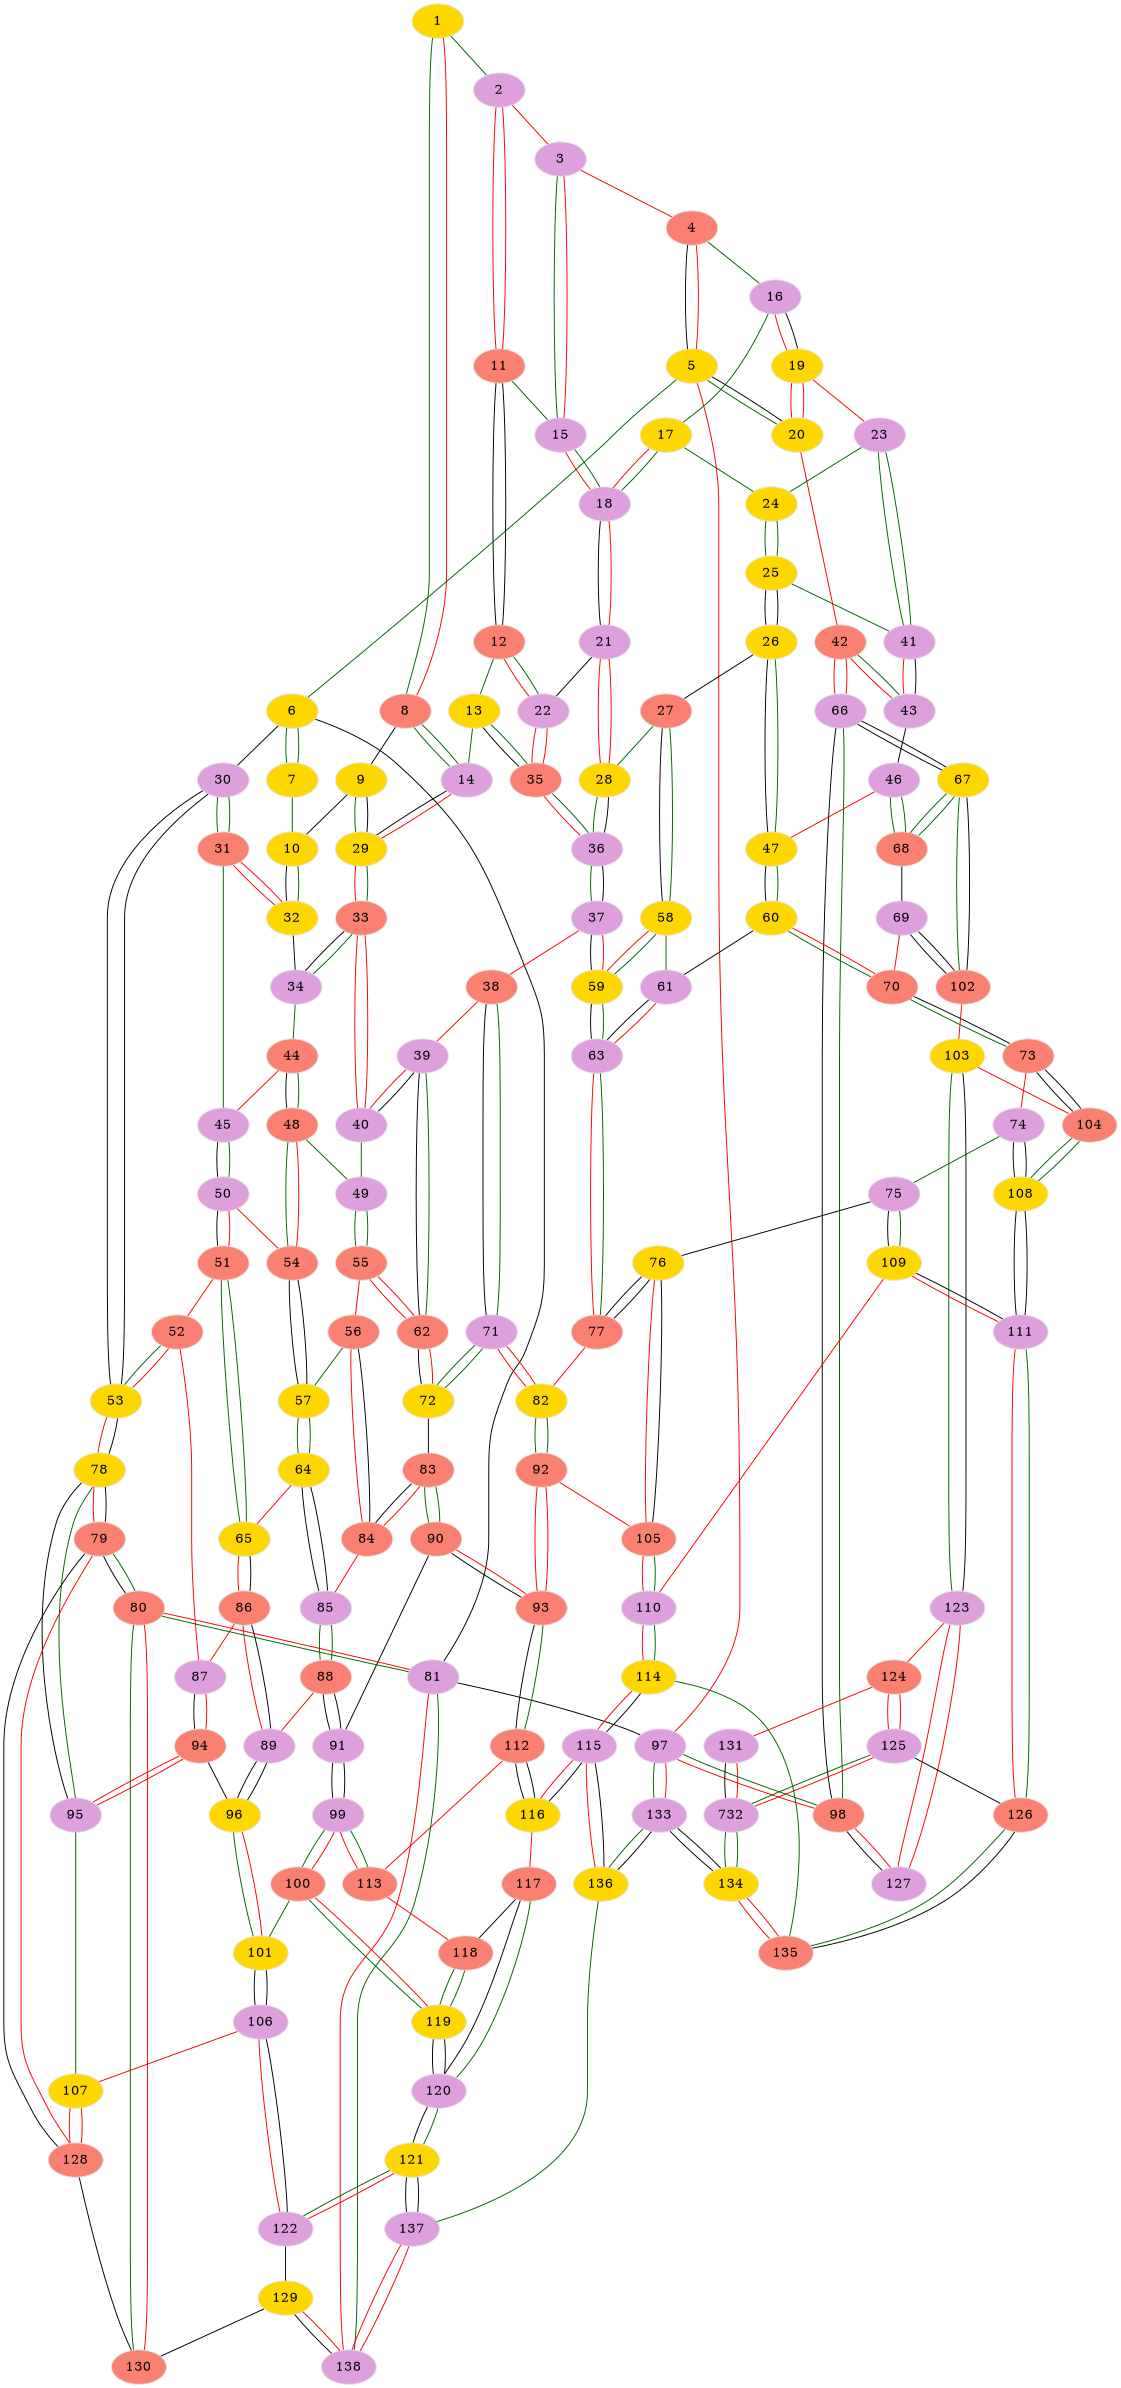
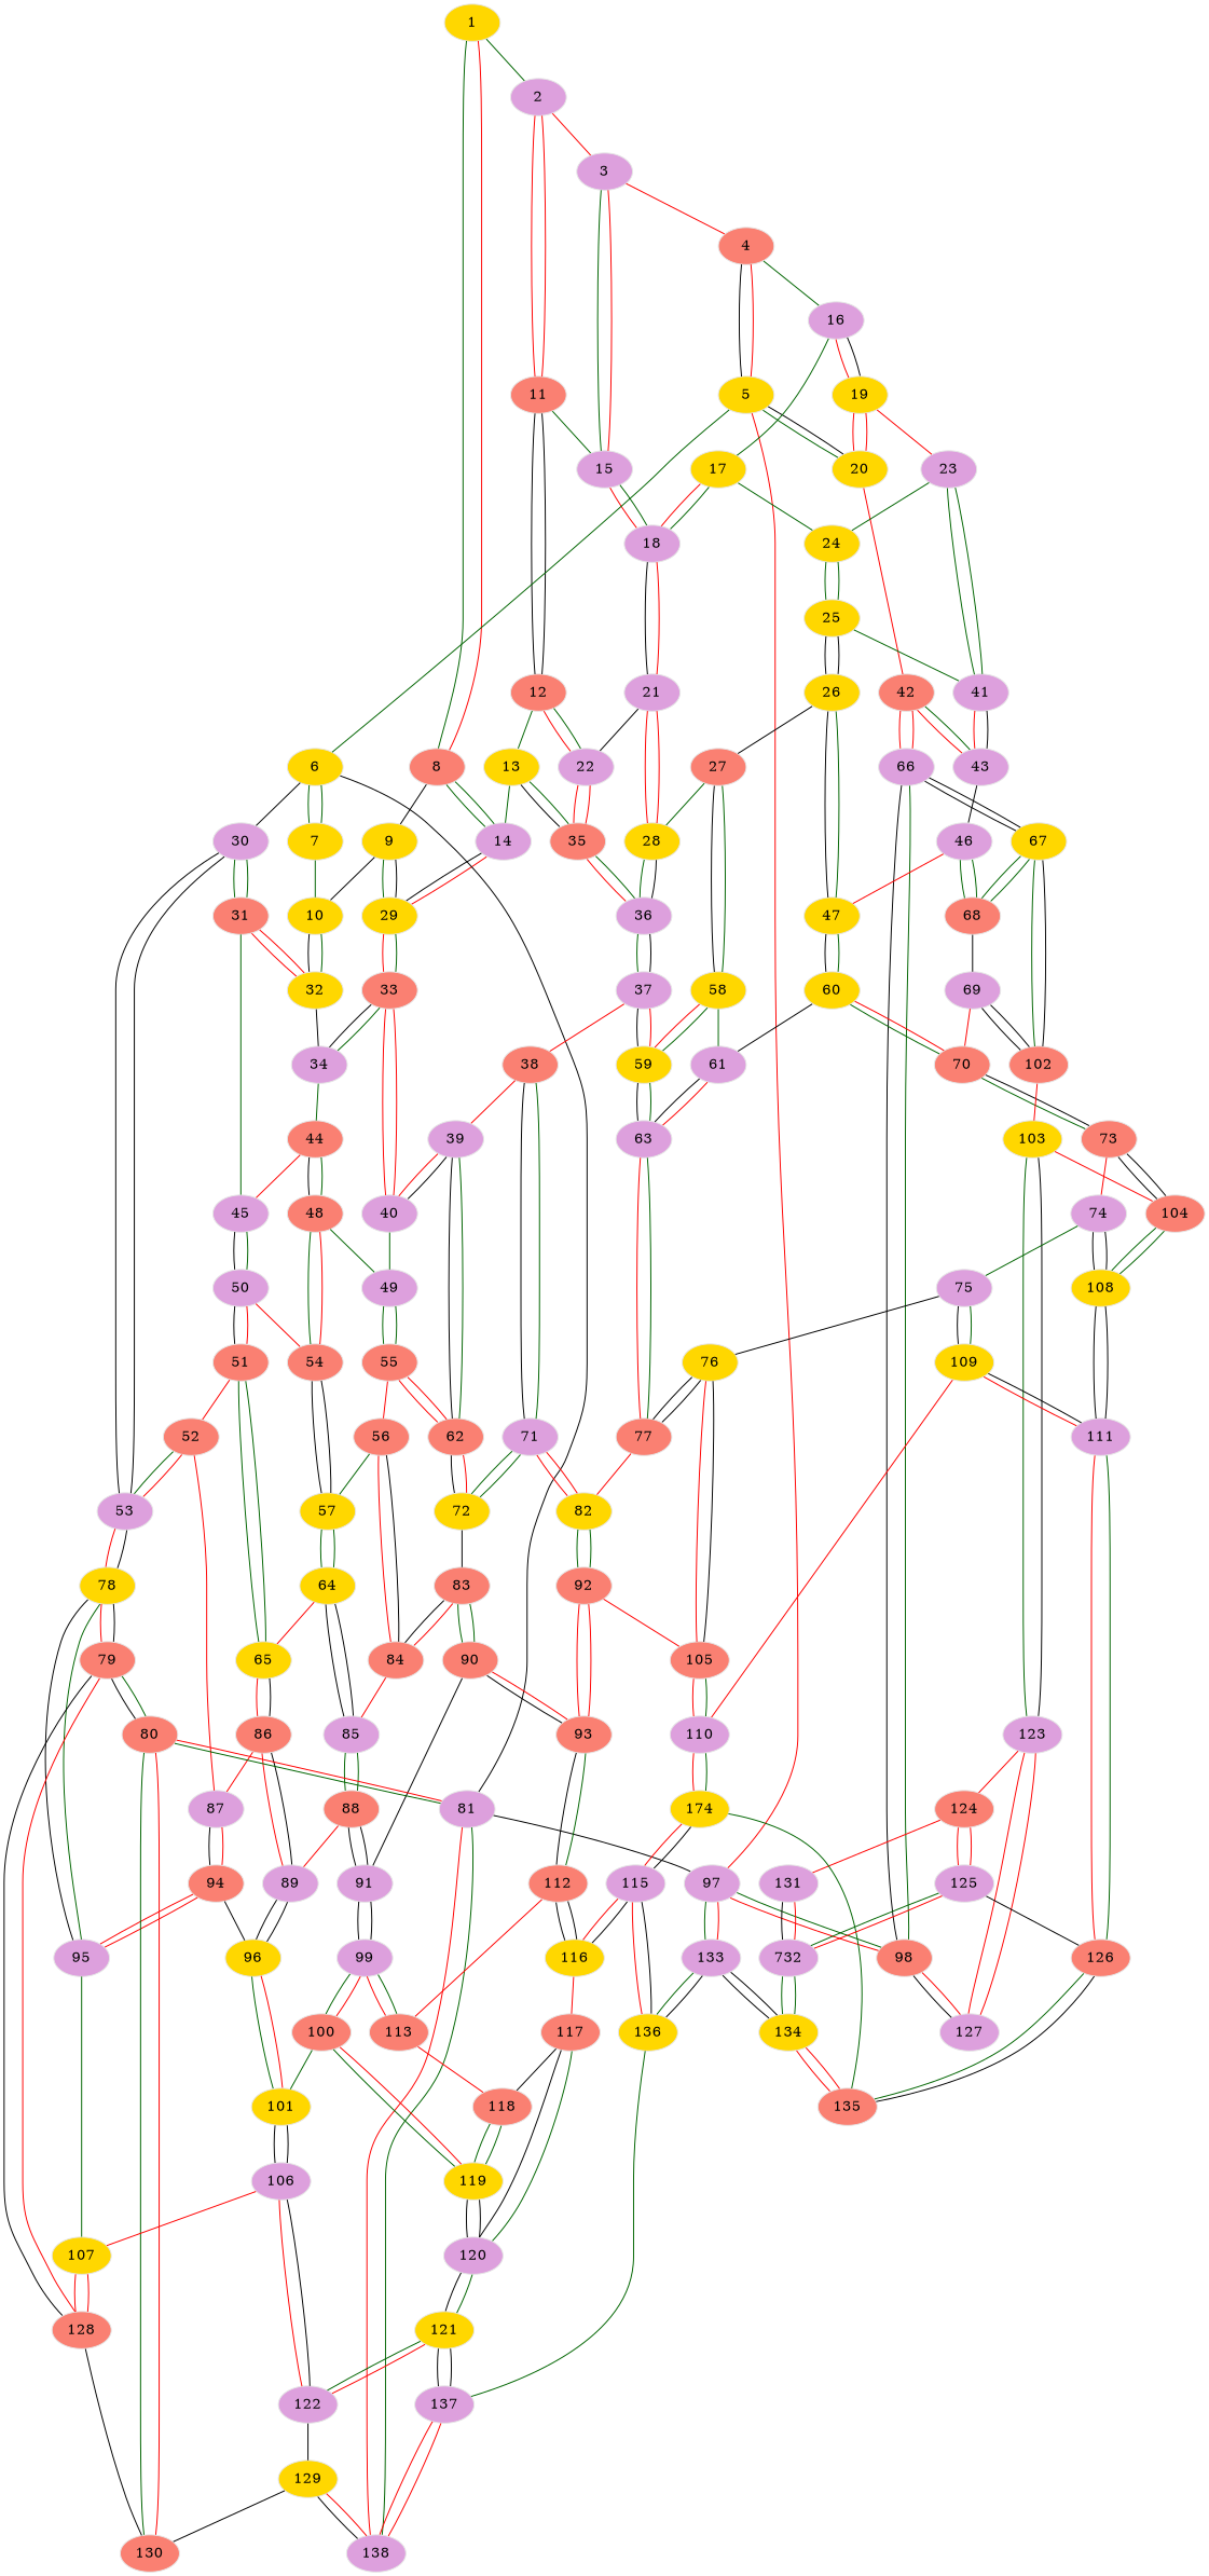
  graph {
    node [color=gray90 fillcolor=plum style=filled]
    edge [color=red]
    1 [fillcolor=gold]
    2
    8 [fillcolor=salmon]
    3
    11 [fillcolor=salmon]
    9 [fillcolor=gold]
    14
    4 [fillcolor=salmon]
    15
    12 [fillcolor=salmon]
    5 [fillcolor=gold]
    16
    18
    6 [fillcolor=gold]
    20 [fillcolor=gold]
    97
    17 [fillcolor=gold]
    19 [fillcolor=gold]
    7 [fillcolor=gold]
    30
    81
    42 [fillcolor=salmon]
    98 [fillcolor=salmon]
    133
    10 [fillcolor=gold]
    31 [fillcolor=salmon]
-   53 [fillcolor=gold]
+   53
    138
    32 [fillcolor=gold]
    29 [fillcolor=gold]
    33 [fillcolor=salmon]
    34
    13 [fillcolor=gold]
    22
    35 [fillcolor=salmon]
    36
    21
    24 [fillcolor=gold]
    23
    25 [fillcolor=gold]
    28 [fillcolor=gold]
    41
    43
    66
    26 [fillcolor=gold]
    27 [fillcolor=salmon]
    47 [fillcolor=gold]
    58 [fillcolor=gold]
    60 [fillcolor=gold]
    59 [fillcolor=gold]
    61
    37
    40
    45
    78 [fillcolor=gold]
    50
    44 [fillcolor=salmon]
    49
    48 [fillcolor=salmon]
    38 [fillcolor=salmon]
    39
    71
    63
    62 [fillcolor=salmon]
    72 [fillcolor=gold]
    82 [fillcolor=gold]
    55 [fillcolor=salmon]
    46
    67 [fillcolor=gold]
    68 [fillcolor=salmon]
    54 [fillcolor=salmon]
    51 [fillcolor=salmon]
    69
    70 [fillcolor=salmon]
    57 [fillcolor=gold]
    56 [fillcolor=salmon]
    52 [fillcolor=salmon]
    65 [fillcolor=gold]
    87
    86 [fillcolor=salmon]
    94 [fillcolor=salmon]
    79 [fillcolor=salmon]
    95
    64 [fillcolor=gold]
    84 [fillcolor=salmon]
    85
    77 [fillcolor=salmon]
    73 [fillcolor=salmon]
    83 [fillcolor=salmon]
    88 [fillcolor=salmon]
    89
    102 [fillcolor=salmon]
    127
    103 [fillcolor=gold]
    74
    104 [fillcolor=salmon]
    92 [fillcolor=salmon]
    90 [fillcolor=salmon]
    75
    108 [fillcolor=gold]
    76 [fillcolor=gold]
    109 [fillcolor=gold]
    111
    105 [fillcolor=salmon]
    110
    80 [fillcolor=salmon]
    128 [fillcolor=salmon]
    107 [fillcolor=gold]
    130 [fillcolor=salmon]
    93 [fillcolor=salmon]
    91
    96 [fillcolor=gold]
    99
    101 [fillcolor=gold]
    112 [fillcolor=salmon]
    100 [fillcolor=salmon]
    113 [fillcolor=salmon]
    116 [fillcolor=gold]
    106
    136 [fillcolor=gold]
    134 [fillcolor=gold]
    119 [fillcolor=gold]
    118 [fillcolor=salmon]
    120
    122
    123
    124 [fillcolor=salmon]
-   114 [fillcolor=gold]
+   114 [fillcolor=gold label=174]
    129 [fillcolor=gold]
    126 [fillcolor=salmon]
    115
    135 [fillcolor=salmon]
    117 [fillcolor=salmon]
    137
    121 [fillcolor=gold]
    125
    131
    n138 [label=732]
    1 -- 2 [color=darkgreen]
    1 -- 8 [color=darkgreen]
    1 -- 8
    2 -- 3
    2 -- 11
    2 -- 11
    8 -- 9 [color=black]
    8 -- 14 [color=darkgreen]
    8 -- 14 [color=darkgreen]
    3 -- 4
    3 -- 15 [color=darkgreen]
    3 -- 15
    11 -- 15 [color=darkgreen]
    11 -- 12 [color=black]
    11 -- 12 [color=black]
    9 -- 10 [color=black]
    9 -- 29 [color=darkgreen]
    9 -- 29 [color=black]
    14 -- 29 [color=black]
    14 -- 29
    4 -- 5 [color=black]
    4 -- 5
    4 -- 16 [color=darkgreen]
    15 -- 18
    15 -- 18 [color=darkgreen]
    12 -- 13 [color=darkgreen]
    12 -- 22
    12 -- 22 [color=darkgreen]
    5 -- 6 [color=darkgreen]
    5 -- 20 [color=darkgreen]
    5 -- 20 [color=black]
    5 -- 97
    16 -- 17 [color=darkgreen]
    16 -- 19
    16 -- 19 [color=black]
    18 -- 21 [color=black]
    18 -- 21
    6 -- 7 [color=darkgreen]
    6 -- 7 [color=darkgreen]
    6 -- 30 [color=black]
    6 -- 81 [color=black]
    20 -- 42
    97 -- 98
    97 -- 98 [color=darkgreen]
    97 -- 133 [color=darkgreen]
    97 -- 133
    17 -- 18
    17 -- 18 [color=darkgreen]
    17 -- 24 [color=darkgreen]
    19 -- 20
    19 -- 20
    19 -- 23
    7 -- 10 [color=darkgreen]
    30 -- 31 [color=darkgreen]
    30 -- 31 [color=darkgreen]
    30 -- 53 [color=black]
    30 -- 53 [color=black]
    81 -- 97 [color=black]
    81 -- 138
    81 -- 138 [color=darkgreen]
    42 -- 43
    42 -- 43 [color=darkgreen]
    42 -- 66
    42 -- 66
    98 -- 127 [color=black]
    98 -- 127
    133 -- 136 [color=darkgreen]
    133 -- 136 [color=black]
    133 -- 134 [color=black]
    133 -- 134 [color=black]
    10 -- 32 [color=black]
    10 -- 32 [color=darkgreen]
    31 -- 32
    31 -- 32
    31 -- 45 [color=darkgreen]
    53 -- 78
    53 -- 78 [color=black]
    32 -- 34 [color=black]
    29 -- 33
    29 -- 33 [color=darkgreen]
    33 -- 34 [color=black]
    33 -- 34 [color=darkgreen]
    33 -- 40
    33 -- 40
    34 -- 44 [color=darkgreen]
    13 -- 14 [color=darkgreen]
    13 -- 35 [color=black]
    13 -- 35 [color=darkgreen]
    22 -- 35
    22 -- 35
    35 -- 36
    35 -- 36 [color=darkgreen]
    36 -- 37 [color=darkgreen]
    36 -- 37 [color=black]
    21 -- 22 [color=black]
    21 -- 28
    21 -- 28
    24 -- 25 [color=darkgreen]
    24 -- 25 [color=darkgreen]
    23 -- 24 [color=darkgreen]
    23 -- 41 [color=darkgreen]
    23 -- 41 [color=darkgreen]
    25 -- 41 [color=darkgreen]
    25 -- 26 [color=black]
    25 -- 26 [color=black]
    28 -- 36 [color=darkgreen]
    28 -- 36 [color=black]
    41 -- 43
    41 -- 43 [color=black]
    43 -- 46 [color=black]
    66 -- 98 [color=black]
    66 -- 98 [color=darkgreen]
    66 -- 67 [color=black]
    66 -- 67 [color=black]
    26 -- 27 [color=black]
    26 -- 47 [color=black]
    26 -- 47 [color=darkgreen]
    27 -- 28 [color=darkgreen]
    27 -- 58 [color=black]
    27 -- 58 [color=darkgreen]
    47 -- 60 [color=black]
    47 -- 60 [color=darkgreen]
    58 -- 59
    58 -- 59 [color=darkgreen]
    58 -- 61 [color=darkgreen]
    60 -- 61 [color=black]
    60 -- 70 [color=darkgreen]
    60 -- 70
    59 -- 63 [color=black]
    59 -- 63 [color=darkgreen]
    61 -- 63 [color=black]
    61 -- 63
    37 -- 59 [color=black]
    37 -- 59
    37 -- 38
    40 -- 49 [color=darkgreen]
    45 -- 50 [color=black]
    45 -- 50 [color=darkgreen]
    78 -- 79
    78 -- 79 [color=black]
    78 -- 95 [color=black]
    78 -- 95 [color=darkgreen]
    50 -- 54
    50 -- 51 [color=black]
    50 -- 51
    44 -- 45
    44 -- 48 [color=black]
    44 -- 48 [color=darkgreen]
    49 -- 55 [color=darkgreen]
    49 -- 55 [color=darkgreen]
    48 -- 49 [color=darkgreen]
    48 -- 54 [color=darkgreen]
    48 -- 54
    38 -- 39
    38 -- 71 [color=black]
    38 -- 71 [color=darkgreen]
    39 -- 40
    39 -- 40 [color=black]
    39 -- 62 [color=black]
    39 -- 62 [color=darkgreen]
    71 -- 72 [color=darkgreen]
    71 -- 72 [color=darkgreen]
    71 -- 82
    71 -- 82
    63 -- 77
    63 -- 77 [color=darkgreen]
    62 -- 72 [color=black]
    62 -- 72
    72 -- 83 [color=black]
    82 -- 92 [color=darkgreen]
    82 -- 92 [color=darkgreen]
    55 -- 62
    55 -- 62
    55 -- 56
    46 -- 47
    46 -- 68 [color=darkgreen]
    46 -- 68 [color=darkgreen]
    67 -- 68 [color=darkgreen]
    67 -- 68 [color=darkgreen]
    67 -- 102 [color=darkgreen]
    67 -- 102 [color=black]
    68 -- 69 [color=black]
    54 -- 57 [color=black]
    54 -- 57 [color=black]
    51 -- 52
    51 -- 65 [color=darkgreen]
    51 -- 65 [color=darkgreen]
    69 -- 70
    69 -- 102 [color=black]
    69 -- 102 [color=black]
    70 -- 73 [color=darkgreen]
    70 -- 73 [color=black]
    57 -- 64 [color=darkgreen]
    57 -- 64 [color=darkgreen]
    56 -- 57 [color=darkgreen]
    56 -- 84
    56 -- 84 [color=black]
    52 -- 53 [color=darkgreen]
    52 -- 53
    52 -- 87
    65 -- 86
    65 -- 86 [color=black]
    87 -- 94 [color=black]
    87 -- 94
    86 -- 87
    86 -- 89
    86 -- 89 [color=black]
    94 -- 95
    94 -- 95
    94 -- 96 [color=black]
    79 -- 80 [color=black]
    79 -- 80 [color=darkgreen]
    79 -- 128 [color=black]
    79 -- 128
    95 -- 107 [color=darkgreen]
    64 -- 65
    64 -- 85 [color=black]
    64 -- 85 [color=black]
    84 -- 85
    85 -- 88 [color=darkgreen]
    85 -- 88 [color=darkgreen]
    77 -- 82
    73 -- 74
    73 -- 104 [color=black]
    73 -- 104 [color=black]
    83 -- 84 [color=black]
    83 -- 84
    83 -- 90 [color=darkgreen]
    83 -- 90 [color=darkgreen]
    88 -- 89
    88 -- 91 [color=black]
    88 -- 91 [color=black]
    89 -- 96 [color=black]
    89 -- 96 [color=black]
    102 -- 103
    103 -- 104
    103 -- 123 [color=darkgreen]
    103 -- 123 [color=black]
    74 -- 75 [color=darkgreen]
    74 -- 108 [color=black]
    74 -- 108 [color=black]
    104 -- 108 [color=darkgreen]
    104 -- 108 [color=darkgreen]
    92 -- 105
    92 -- 93
    92 -- 93
    90 -- 93 [color=black]
    90 -- 93
    90 -- 91 [color=black]
    75 -- 76 [color=black]
    75 -- 109 [color=black]
    75 -- 109 [color=darkgreen]
    108 -- 111 [color=black]
    108 -- 111 [color=black]
    76 -- 77 [color=black]
    76 -- 77 [color=black]
    76 -- 105
    76 -- 105 [color=black]
    109 -- 111
    109 -- 111 [color=black]
    109 -- 110
    111 -- 126
    111 -- 126 [color=darkgreen]
    105 -- 110
    105 -- 110 [color=darkgreen]
    110 -- 114
    110 -- 114 [color=darkgreen]
    80 -- 81 [color=darkgreen]
    80 -- 81
    80 -- 130 [color=darkgreen]
    80 -- 130
    128 -- 130 [color=black]
    107 -- 128
    107 -- 128
    93 -- 112 [color=black]
    93 -- 112 [color=darkgreen]
    91 -- 99 [color=black]
    91 -- 99 [color=black]
    96 -- 101 [color=darkgreen]
    96 -- 101
    99 -- 100 [color=darkgreen]
    99 -- 100
    99 -- 113
    99 -- 113 [color=darkgreen]
    101 -- 106 [color=black]
    101 -- 106 [color=black]
    112 -- 113
    112 -- 116 [color=black]
    112 -- 116 [color=black]
    100 -- 101 [color=darkgreen]
    100 -- 119 [color=darkgreen]
    100 -- 119
    113 -- 118
    116 -- 117
    106 -- 107
    106 -- 122
    106 -- 122 [color=black]
    136 -- 137 [color=darkgreen]
    134 -- 135
    134 -- 135
    119 -- 120 [color=black]
    119 -- 120 [color=black]
    118 -- 119 [color=darkgreen]
    118 -- 119 [color=darkgreen]
    120 -- 121 [color=black]
    120 -- 121 [color=darkgreen]
    122 -- 129 [color=black]
    123 -- 127
    123 -- 127
    123 -- 124
    124 -- 125
    124 -- 125
    124 -- 131
    114 -- 115
    114 -- 115 [color=black]
    114 -- 135 [color=darkgreen]
    129 -- 138 [color=black]
    129 -- 138
    129 -- 130 [color=black]
    126 -- 135 [color=darkgreen]
    126 -- 135 [color=black]
    115 -- 116
    115 -- 116 [color=black]
    115 -- 136
    115 -- 136 [color=black]
    117 -- 118 [color=black]
    117 -- 120 [color=black]
    117 -- 120 [color=darkgreen]
    137 -- 138
    137 -- 138
    121 -- 122 [color=darkgreen]
    121 -- 122
    121 -- 137 [color=black]
    121 -- 137 [color=black]
    125 -- 126 [color=black]
    125 -- n138 [color=darkgreen]
    125 -- n138
    131 -- n138 [color=black]
    131 -- n138
    n138 -- 134 [color=darkgreen]
    n138 -- 134 [color=darkgreen]
  }
